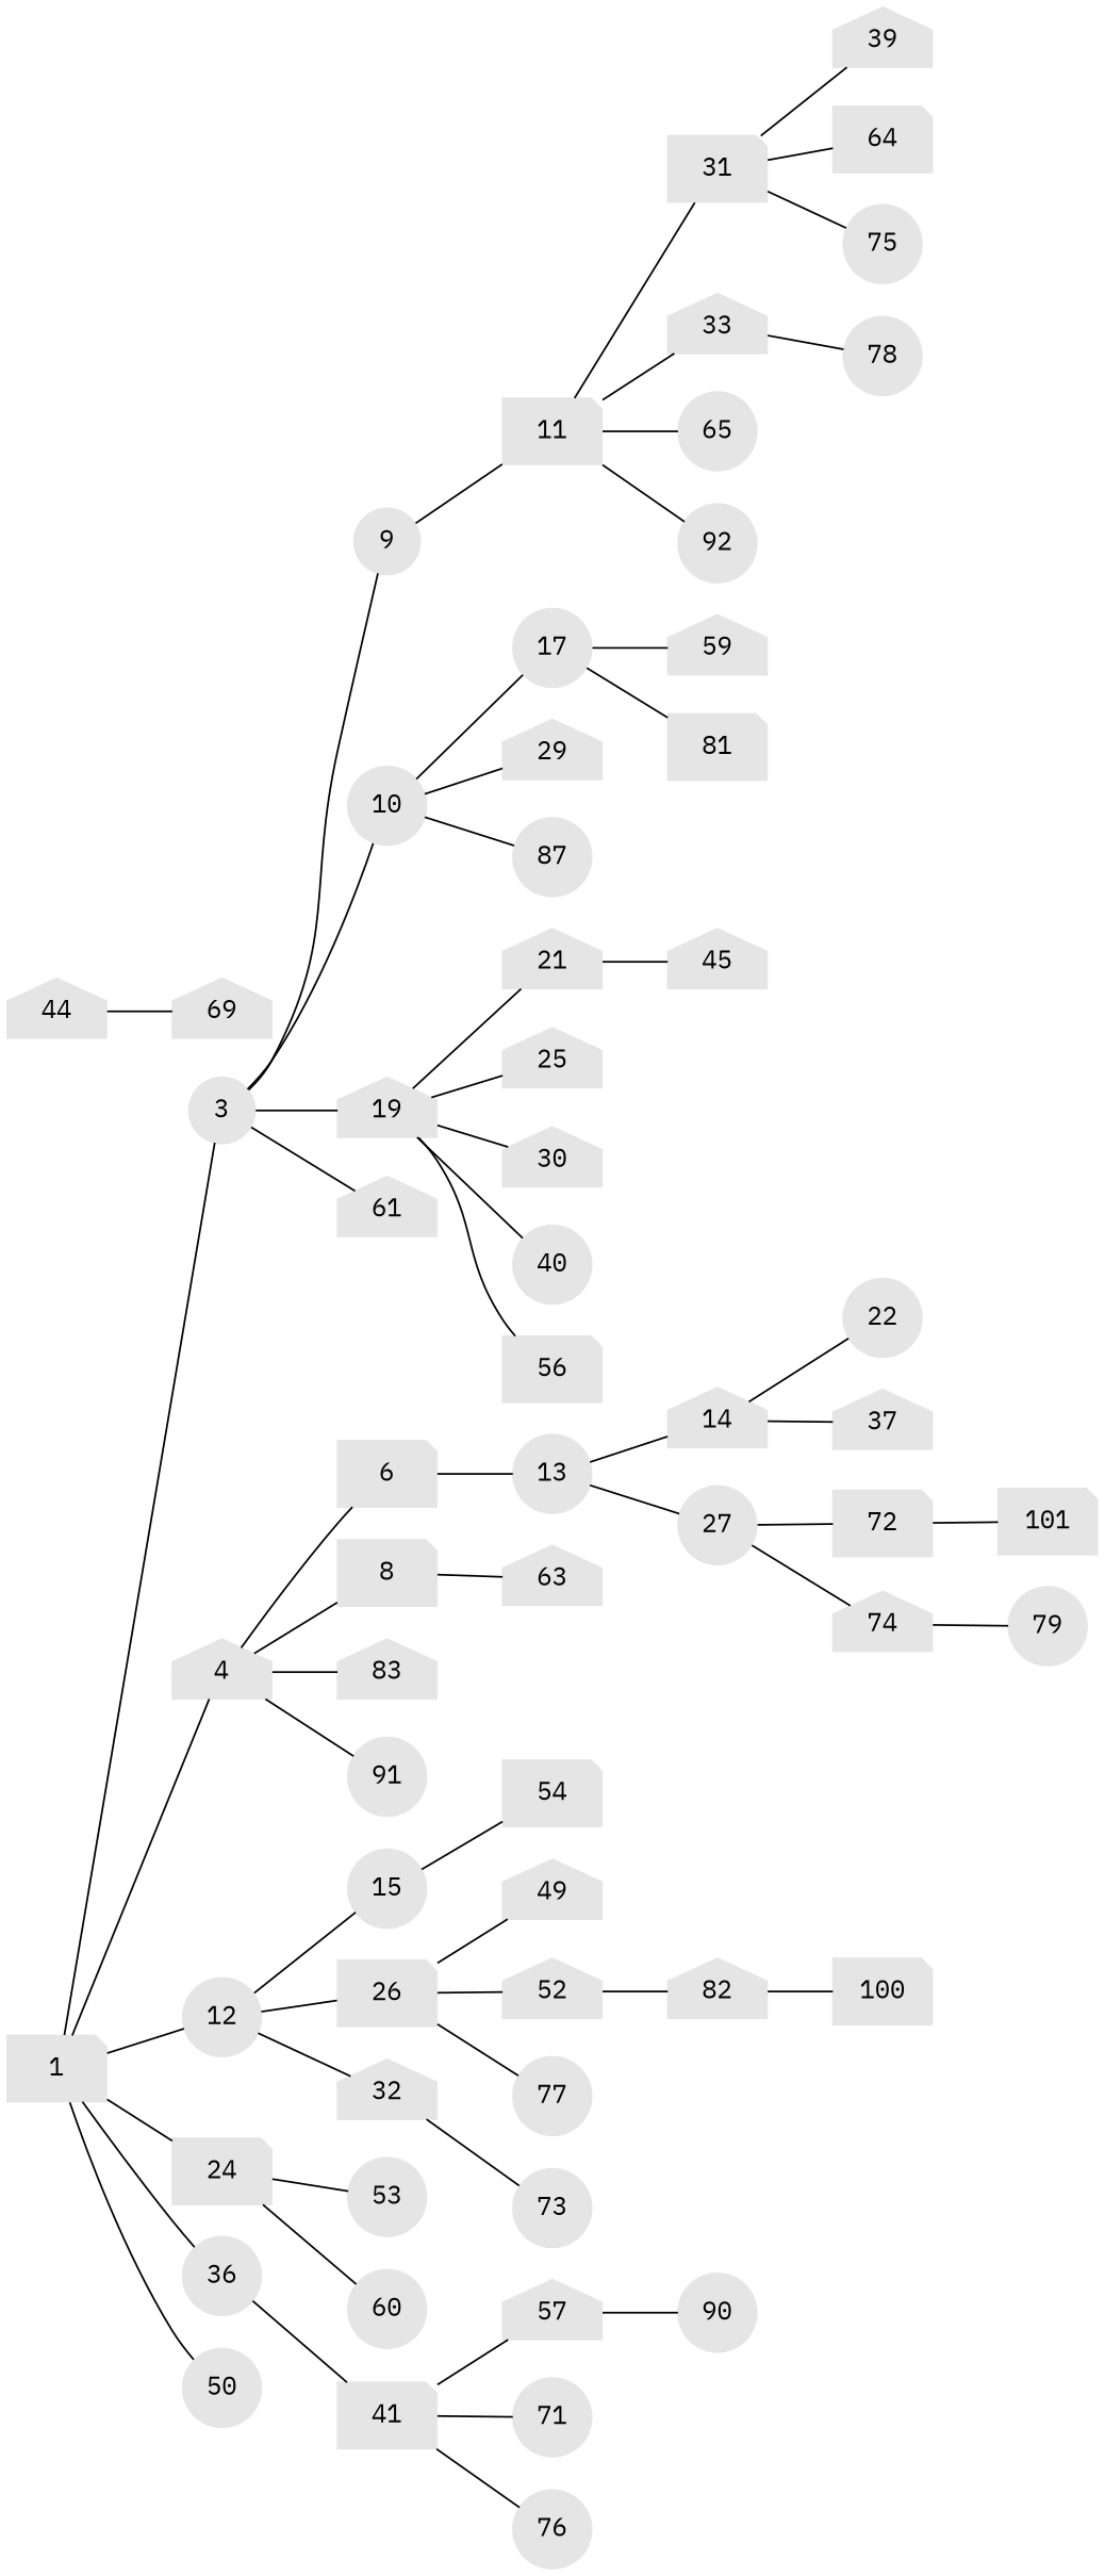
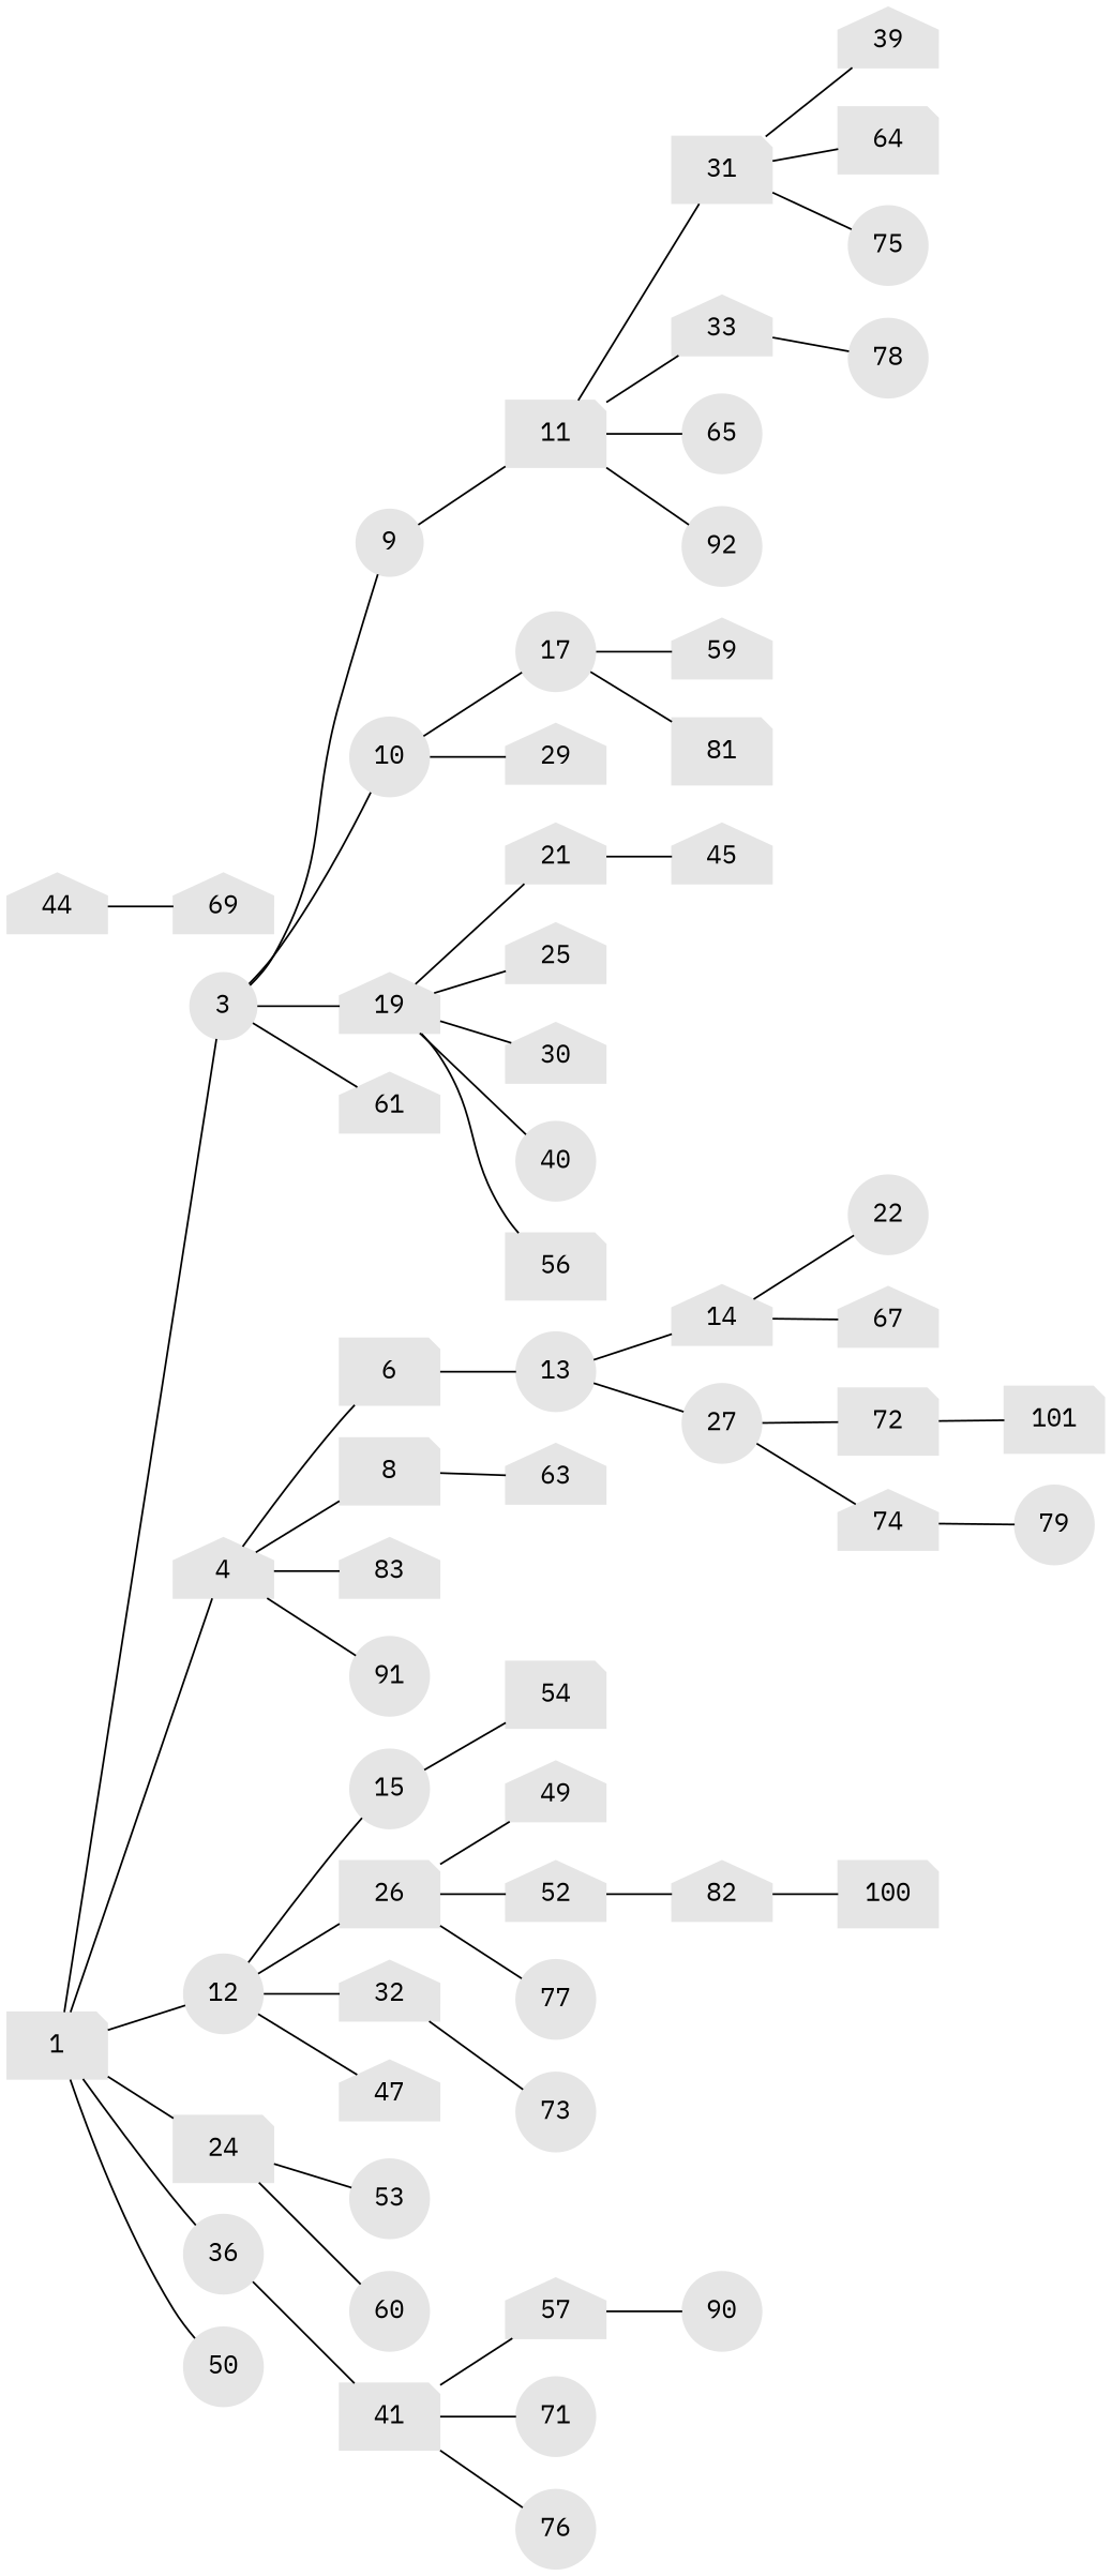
  graph {
    fontname="IBM Plex Mono"
    rankdir=LR
    node [color=gray90 fontname="IBM Plex Mono" shape=circle style=filled]
    edge [fontname="IBM Plex Mono"]
    1 [shape=note super="+2"]
    3 [super="+7"]
    4 [shape=house super="+5"]
    12 [super="+28"]
    24 [shape=note super="+46"]
    36 [super="+68"]
    50
    9 [super="+20"]
    10 [super="+23"]
    19 [shape=house super="+42"]
    61 [shape=house]
    6 [shape=note super="+18"]
    8 [shape=note]
    n14 [label=83 shape=house super="+85"]
    91
    15 [super="+34"]
    26 [shape=note super="+38"]
    32 [shape=house]
+   47 [shape=house super="+66"]
    53 [super="+86"]
    60
    41 [shape=note super="+96"]
    11 [shape=note super="+80"]
    17 [super="+35"]
    29 [shape=house super="+93"]
-   87
    21 [shape=house super="+51"]
    25 [shape=house]
    30 [shape=house super="+99"]
    40 [super="+55"]
    56 [shape=note super="+84"]
    13
    63 [shape=house]
    14 [shape=house super="+16"]
    27 [super="+62"]
    31 [shape=note super="+70"]
    33 [shape=house super="+48"]
    65
    92
    59 [shape=house]
    81 [shape=note]
    39 [shape=house super="+67"]
    64 [shape=note super="+95"]
    75
    78 [super="+88"]
    54 [shape=note]
    49 [shape=house]
    52 [shape=house super="+58"]
    77
    73 [super="+89"]
    22
-   37 [shape=house]
+   37 [shape=house label=67]
    72 [shape=note]
    74 [shape=house super="+97"]
    45 [shape=house]
    44 [shape=house]
    69 [shape=house]
    82 [shape=house super="+94"]
    101 [shape=note]
    79
    57 [shape=house super="+83"]
    71
    76
    90 [super="+98"]
    100 [shape=note]
    1 -- 3
    1 -- 4
    1 -- 12
    1 -- 24
    1 -- 36
    1 -- 50
    3 -- 9
    3 -- 10
    3 -- 19
    3 -- 61
    4 -- 6
    4 -- 8
    4 -- n14
    4 -- 91
    12 -- 15
    12 -- 26
    12 -- 32
+   12 -- 47
    24 -- 53
    24 -- 60
    36 -- 41
    9 -- 11
    10 -- 17
    10 -- 29
-   10 -- 87
    19 -- 21
    19 -- 25
    19 -- 30
    19 -- 40
    19 -- 56
    6 -- 13
    8 -- 63
    15 -- 54
    26 -- 49
    26 -- 52
    26 -- 77
    32 -- 73
    41 -- 57
    41 -- 71
    41 -- 76
    11 -- 31
    11 -- 33
    11 -- 65
    11 -- 92
    17 -- 59
    17 -- 81
    21 -- 45
    13 -- 14
    13 -- 27
    14 -- 22
    14 -- 37
    27 -- 72
    27 -- 74
    31 -- 39
    31 -- 64
    31 -- 75
    33 -- 78
    52 -- 82
    72 -- 101
    74 -- 79
    44 -- 69
    82 -- 100
    57 -- 90
  }
